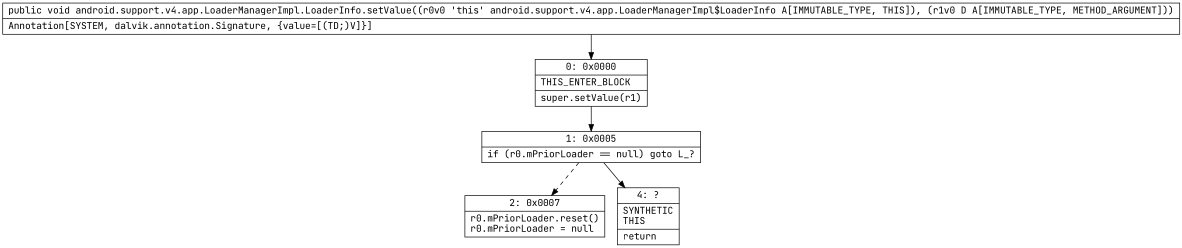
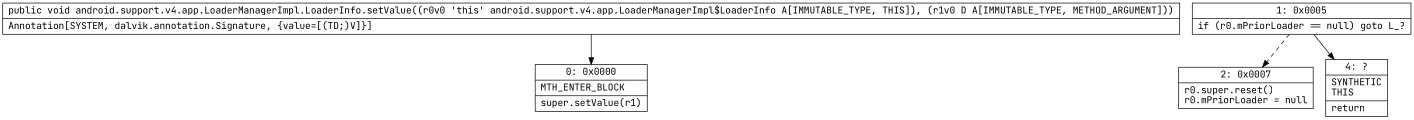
  digraph {
    fontname="JetBrains Mono"
    node [fontname="JetBrains Mono" shape=record]
    edge [fontname="JetBrains Mono"]
-   n1 [label="{0\:\ 0x0000|THIS_ENTER_BLOCK\l|super.setValue(r1)\l}"]
+   n1 [label="{0\:\ 0x0000|MTH_ENTER_BLOCK\l|super.setValue(r1)\l}"]
    n2 [label="{1\:\ 0x0005|if (r0.mPriorLoader == null) goto L_?\l}"]
-   n3 [label="{2\:\ 0x0007|r0.mPriorLoader.reset()\lr0.mPriorLoader = null\l}"]
+   n3 [label="{2\:\ 0x0007|r0.super.reset()\lr0.mPriorLoader = null\l}"]
    n4 [label="{4\:\ ?|SYNTHETIC\lTHIS\l|return\l}"]
    n5 [label="{public void android.support.v4.app.LoaderManagerImpl.LoaderInfo.setValue((r0v0 'this' android.support.v4.app.LoaderManagerImpl$LoaderInfo A[IMMUTABLE_TYPE, THIS]), (r1v0 D A[IMMUTABLE_TYPE, METHOD_ARGUMENT]))  | Annotation[SYSTEM, dalvik.annotation.Signature, \{value=[(TD;)V]\}]\l}"]
-   n1 -> n2
    n2 -> n3 [style=dashed]
    n2 -> n4
    n5 -> n1
  }
